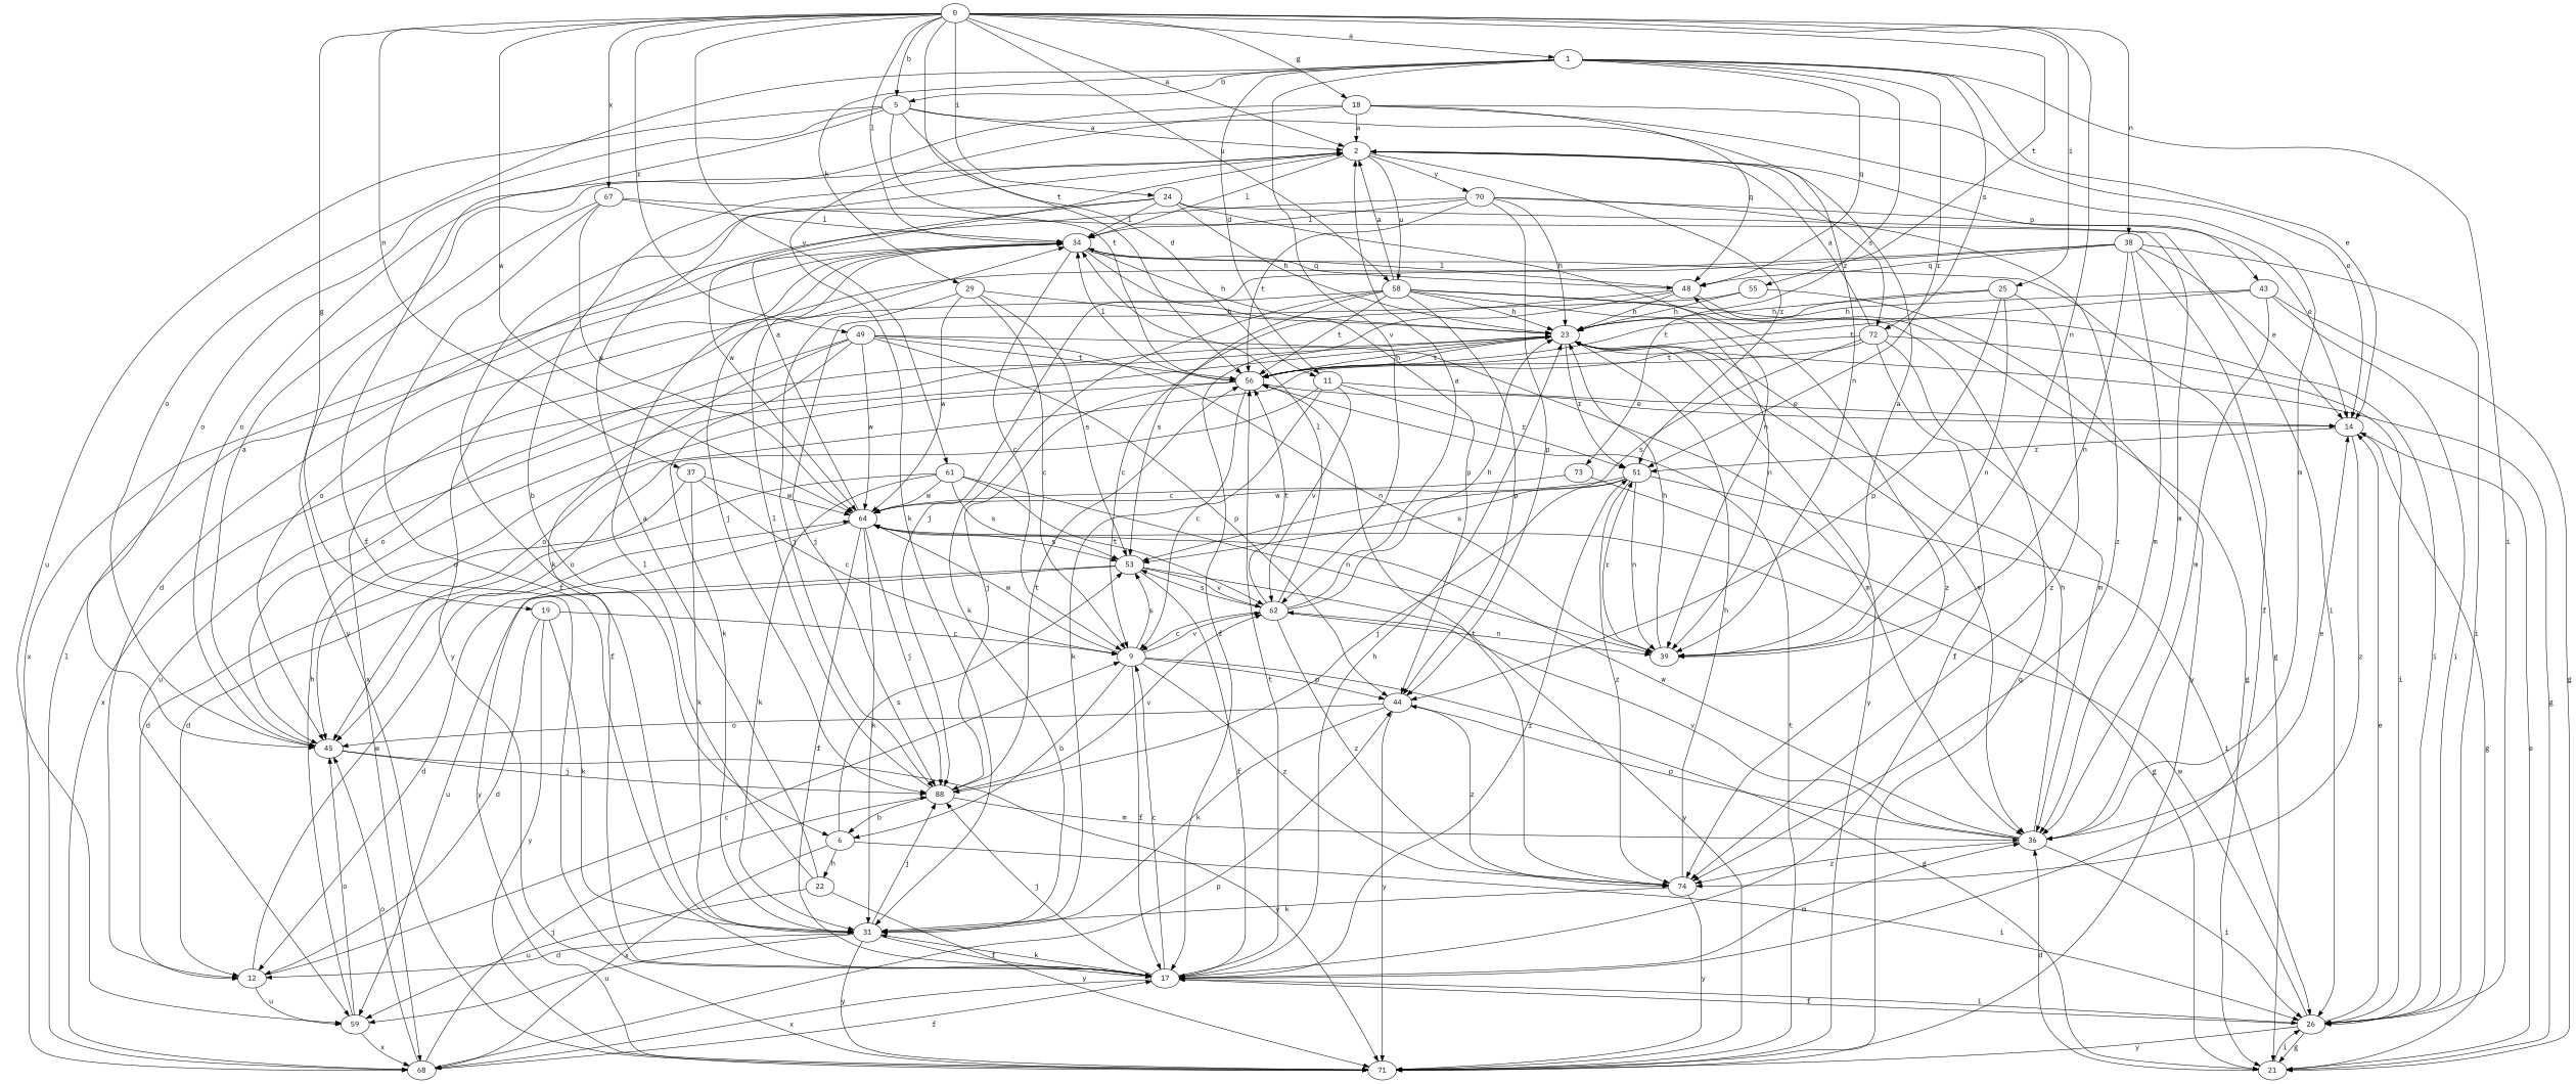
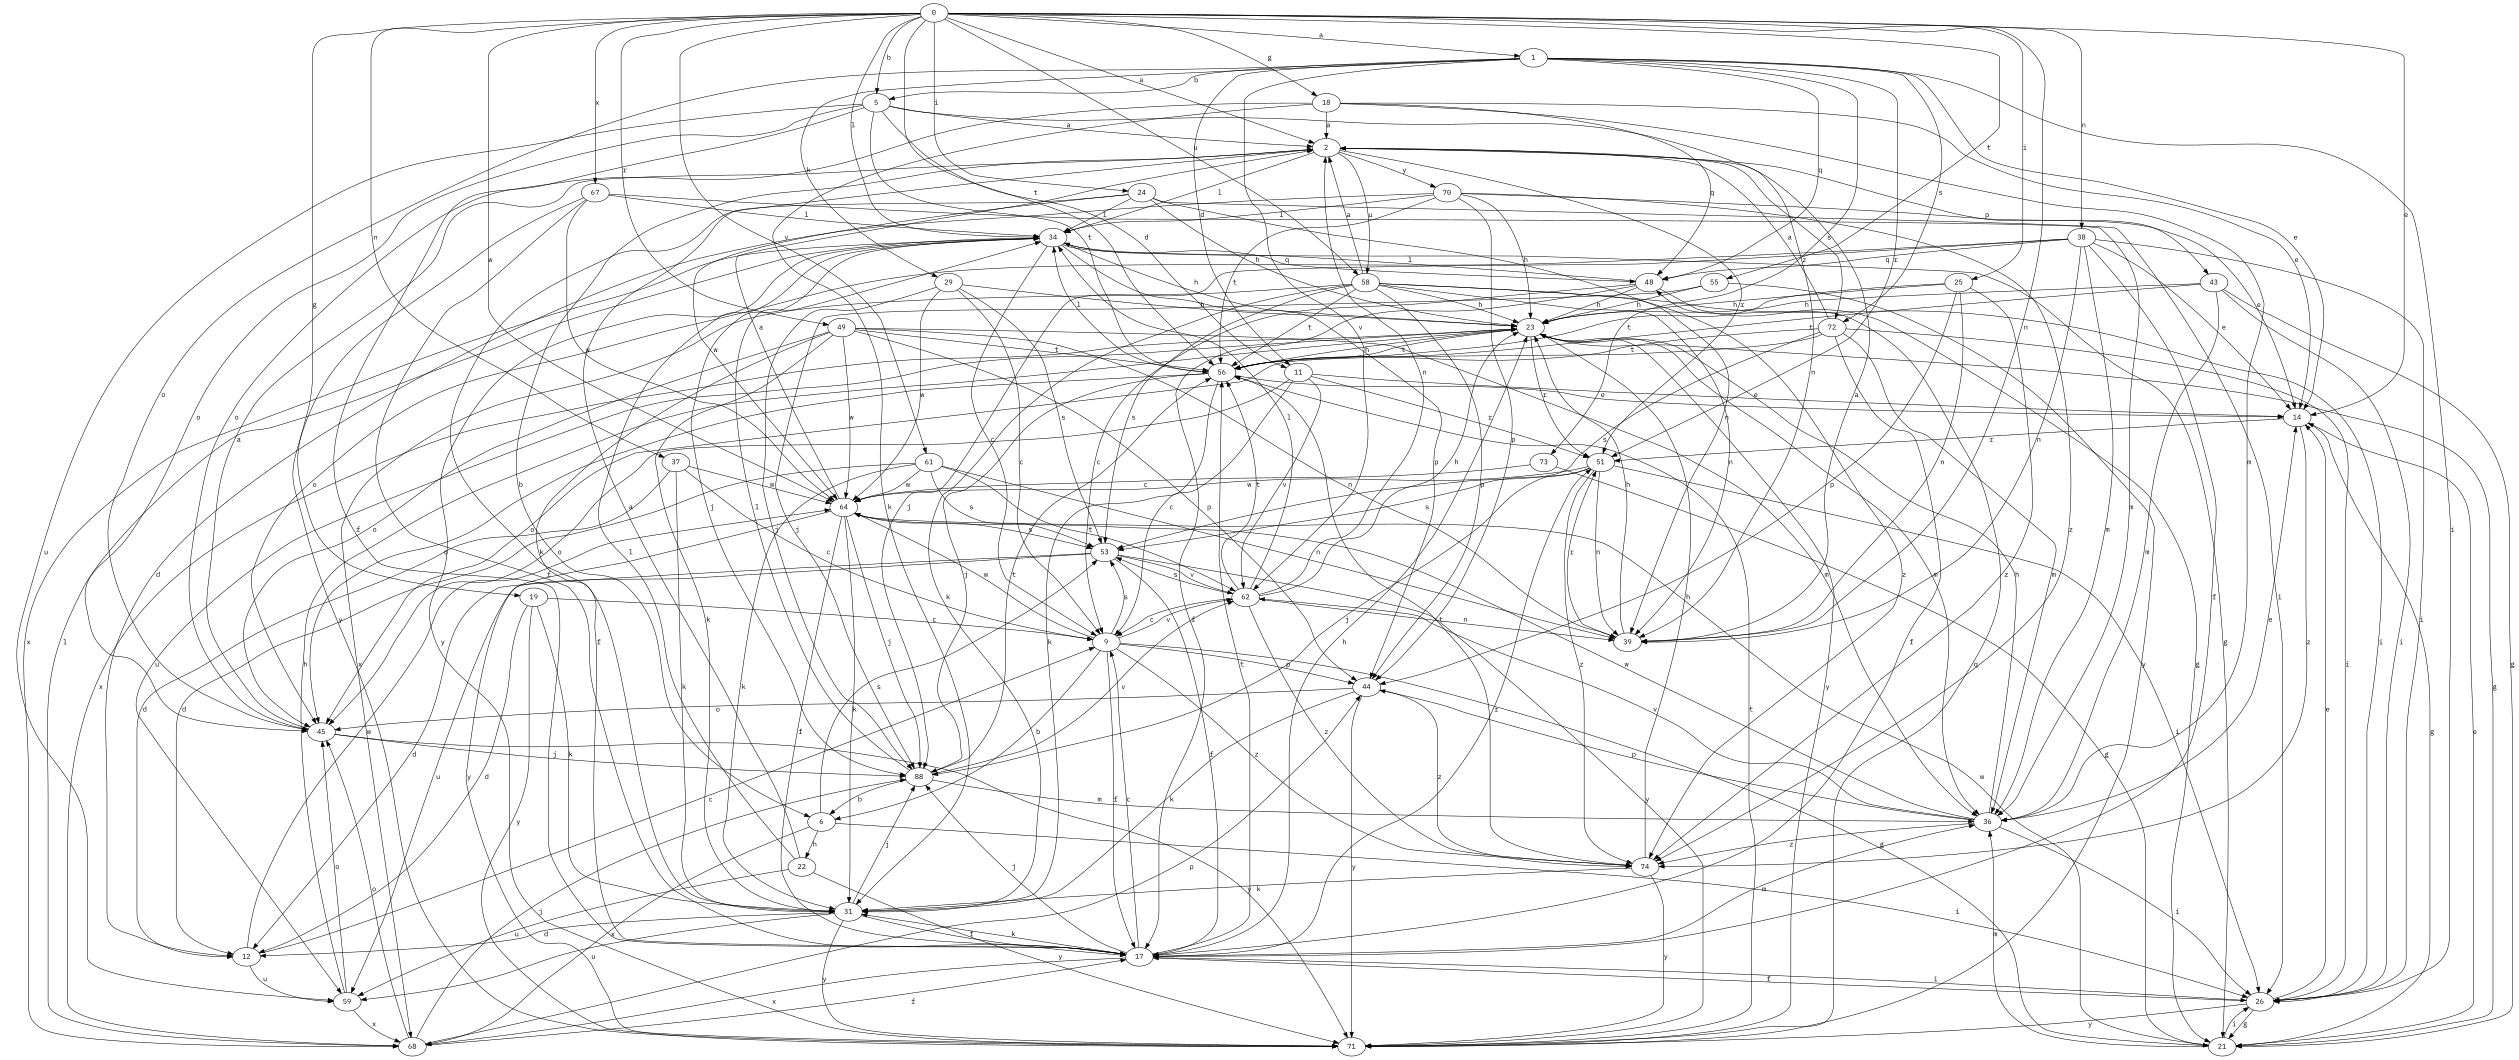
  strict digraph {
    fontname="IBM Plex Mono"
    node [fontname="IBM Plex Mono"]
    edge [fontname="IBM Plex Mono"]
    0
    1
    2
    5
    14
    18
    19
    24
    25
    34
    37
    38
    39
    49
    55
    56
    58
    61
    64
    67
    11
    26
    29
    n24 [label=45]
    48
    51
    n27 [label=72]
    62
    73
    6
    43
    70
    17
    59
    74
    21
    31
    36
    9
    12
    71
    23
    44
    68
    n45 [label=88]
    53
    22
    0 -> 1 [label=a]
    0 -> 2 [label=a]
    0 -> 5 [label=b]
+   0 -> 14 [label=e]
    0 -> 18 [label=g]
    0 -> 19 [label=g]
    0 -> 24 [label=i]
    0 -> 25 [label=i]
    0 -> 34 [label=l]
    0 -> 37 [label=n]
    0 -> 38 [label=n]
    0 -> 39 [label=n]
    0 -> 49 [label=r]
    0 -> 55 [label=t]
    0 -> 56 [label=t]
    0 -> 58 [label=u]
    0 -> 61 [label=v]
    0 -> 64 [label=w]
    0 -> 67 [label=x]
    1 -> 5 [label=b]
    1 -> 14 [label=e]
    1 -> 11 [label=d]
    1 -> 26 [label=i]
    1 -> 29 [label=k]
    1 -> n24 [label=o]
    1 -> 48 [label=q]
    1 -> 51 [label=r]
    1 -> n27 [label=s]
    1 -> 62 [label=v]
    1 -> 73 [label=z]
    2 -> 34 [label=l]
    2 -> 58 [label=u]
    2 -> 51 [label=r]
    2 -> n27 [label=s]
    2 -> 6 [label=b]
    2 -> 43 [label=p]
    2 -> 70 [label=y]
    5 -> 2 [label=a]
    5 -> 39 [label=n]
    5 -> 56 [label=t]
    5 -> 11 [label=d]
    5 -> n24 [label=o]
    5 -> 17 [label=f]
    5 -> 59 [label=u]
    14 -> 51 [label=r]
    14 -> 74 [label=z]
    14 -> 21 [label=g]
    18 -> 2 [label=a]
    18 -> 14 [label=e]
    18 -> n24 [label=o]
    18 -> 48 [label=q]
    18 -> 31 [label=k]
    18 -> 36 [label=m]
    19 -> 31 [label=k]
    19 -> 9 [label=c]
    19 -> 12 [label=d]
    19 -> 71 [label=y]
    24 -> 34 [label=l]
    24 -> 39 [label=n]
    24 -> 64 [label=w]
    24 -> 26 [label=i]
    24 -> 31 [label=k]
    24 -> 23 [label=h]
    25 -> 39 [label=n]
    25 -> 56 [label=t]
    25 -> 74 [label=z]
    25 -> 23 [label=h]
    25 -> 44 [label=p]
    34 -> 48 [label=q]
    34 -> 21 [label=g]
    34 -> 9 [label=c]
    34 -> 71 [label=y]
    34 -> 23 [label=h]
    34 -> 44 [label=p]
    34 -> 68 [label=x]
    34 -> n45 [label=j]
    37 -> 64 [label=w]
    37 -> 31 [label=k]
    37 -> 9 [label=c]
    37 -> 12 [label=d]
    38 -> 14 [label=e]
    38 -> 39 [label=n]
    38 -> 26 [label=i]
    38 -> n24 [label=o]
    38 -> 48 [label=q]
    38 -> 17 [label=f]
    38 -> 36 [label=m]
    38 -> n45 [label=j]
    39 -> 2 [label=a]
    39 -> 51 [label=r]
    39 -> 23 [label=h]
    49 -> 39 [label=n]
    49 -> 56 [label=t]
    49 -> 64 [label=w]
    49 -> n24 [label=o]
    49 -> 17 [label=f]
    49 -> 31 [label=k]
    49 -> 36 [label=m]
    49 -> 44 [label=p]
    55 -> 71 [label=y]
    55 -> 23 [label=h]
    55 -> n45 [label=j]
    56 -> 14 [label=e]
    56 -> 34 [label=l]
    56 -> n24 [label=o]
    56 -> 31 [label=k]
    56 -> 23 [label=h]
    56 -> n45 [label=j]
    58 -> 2 [label=a]
    58 -> 39 [label=n]
    58 -> 56 [label=t]
    58 -> 26 [label=i]
    58 -> 74 [label=z]
    58 -> 31 [label=k]
    58 -> 23 [label=h]
    58 -> 44 [label=p]
    58 -> 68 [label=x]
    58 -> 53 [label=s]
    61 -> 39 [label=n]
    61 -> 64 [label=w]
    61 -> 62 [label=t]
    61 -> 31 [label=k]
    61 -> 12 [label=d]
    61 -> 53 [label=s]
    64 -> 2 [label=a]
    64 -> 17 [label=f]
    64 -> 31 [label=k]
    64 -> 71 [label=y]
    64 -> n45 [label=j]
    64 -> 53 [label=s]
    67 -> 34 [label=l]
    67 -> 64 [label=w]
    67 -> 17 [label=f]
    67 -> 36 [label=m]
    67 -> 71 [label=y]
    11 -> 14 [label=e]
    11 -> n24 [label=o]
    11 -> 51 [label=r]
    11 -> 62 [label=v]
    11 -> 9 [label=c]
    26 -> 14 [label=e]
-   26 -> 64 [label=w]
+   21 -> 64 [label=w]
    26 -> 17 [label=f]
    26 -> 21 [label=g]
    26 -> 71 [label=y]
    29 -> 64 [label=w]
    29 -> 9 [label=c]
    29 -> 23 [label=h]
    29 -> n45 [label=j]
    29 -> 53 [label=s]
    n24 -> 2 [label=a]
    n24 -> 71 [label=y]
    n24 -> n45 [label=j]
    48 -> 34 [label=l]
    48 -> 17 [label=f]
    48 -> 21 [label=g]
    48 -> 9 [label=c]
    48 -> 23 [label=h]
    51 -> 39 [label=n]
    51 -> 64 [label=w]
    51 -> 26 [label=i]
    51 -> 74 [label=z]
    51 -> n45 [label=j]
    51 -> 53 [label=s]
    n27 -> 2 [label=a]
    n27 -> 56 [label=t]
    n27 -> 26 [label=i]
    n27 -> n24 [label=o]
    n27 -> 17 [label=f]
    n27 -> 36 [label=m]
    n27 -> 53 [label=s]
-   62 -> 2 [label=a]
+   62 -> 2 [label=n]
    62 -> 34 [label=l]
    62 -> 39 [label=n]
    62 -> 56 [label=t]
    62 -> 74 [label=z]
    62 -> 9 [label=c]
    62 -> 23 [label=h]
    62 -> 53 [label=s]
    73 -> 64 [label=c]
    73 -> 21 [label=g]
    6 -> 26 [label=i]
    6 -> 68 [label=x]
    6 -> 53 [label=s]
    6 -> 22 [label=h]
    43 -> 56 [label=t]
    43 -> 26 [label=i]
    43 -> 21 [label=g]
    43 -> 36 [label=m]
    43 -> 23 [label=h]
    70 -> 14 [label=e]
    70 -> 34 [label=l]
    70 -> 56 [label=t]
    70 -> 74 [label=z]
    70 -> 12 [label=d]
    70 -> 23 [label=h]
    70 -> 44 [label=p]
    17 -> 56 [label=t]
    17 -> 26 [label=i]
    17 -> 51 [label=r]
    17 -> 31 [label=k]
    17 -> 36 [label=m]
    17 -> 9 [label=c]
    17 -> 23 [label=h]
    17 -> 68 [label=x]
    17 -> n45 [label=j]
    59 -> n24 [label=o]
    59 -> 23 [label=h]
    59 -> 68 [label=x]
    74 -> 56 [label=t]
    74 -> 31 [label=k]
    74 -> 71 [label=y]
    74 -> 23 [label=h]
    21 -> 14 [label=e]
    21 -> 26 [label=i]
-   21 -> 36 [label=d]
+   21 -> 36 [label=m]
    31 -> 17 [label=f]
    31 -> 59 [label=u]
    31 -> 12 [label=d]
    31 -> 71 [label=y]
    31 -> n45 [label=j]
    36 -> 14 [label=e]
    36 -> 64 [label=w]
    36 -> 26 [label=i]
    36 -> 62 [label=v]
    36 -> 74 [label=z]
    36 -> 23 [label=h]
    36 -> 44 [label=p]
    9 -> 64 [label=w]
    9 -> 62 [label=v]
    9 -> 6 [label=b]
    9 -> 17 [label=f]
    9 -> 74 [label=z]
    9 -> 21 [label=g]
    9 -> 44 [label=p]
    9 -> 53 [label=s]
    12 -> 64 [label=w]
    12 -> 59 [label=u]
    12 -> 9 [label=c]
    71 -> 56 [label=t]
    71 -> 48 [label=q]
    23 -> 56 [label=t]
    23 -> 51 [label=r]
    23 -> 59 [label=u]
    23 -> 21 [label=g]
    23 -> 36 [label=m]
    23 -> 71 [label=y]
    23 -> 68 [label=x]
    44 -> n24 [label=o]
    44 -> 74 [label=z]
    44 -> 31 [label=k]
    44 -> 71 [label=y]
    68 -> 34 [label=l]
    68 -> n24 [label=o]
    68 -> 17 [label=f]
    68 -> 44 [label=p]
    68 -> n45 [label=j]
    n45 -> 34 [label=l]
    n45 -> 56 [label=t]
    n45 -> 62 [label=v]
    n45 -> 6 [label=b]
    n45 -> 36 [label=m]
    53 -> 62 [label=v]
    53 -> 17 [label=f]
    53 -> 59 [label=u]
    53 -> 12 [label=d]
    53 -> 71 [label=y]
    22 -> 2 [label=a]
    22 -> 34 [label=l]
    22 -> 59 [label=u]
    22 -> 71 [label=y]
  }
